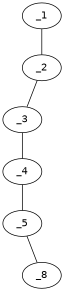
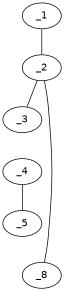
  graph {
    fontname="DejaVu Sans"
    node [fontname="DejaVu Sans"]
    edge [fontname="DejaVu Sans"]
    _3 [x=0.420861 y=3.11339]
    _4 [x=0.351333 y=1.13429]
    _5 [x=1.88 y=1.75]
    n4 [label=_8 x=0.52464 y=2.58512]
    _1 [x=2.33746 y=1.31096]
    _2 [x=0.68275 y=0.0433038]
-   _3 -- _4
    _4 -- _5
-   _5 -- n4
+   _2 -- n4
    _1 -- _2
    _2 -- _3
  }
